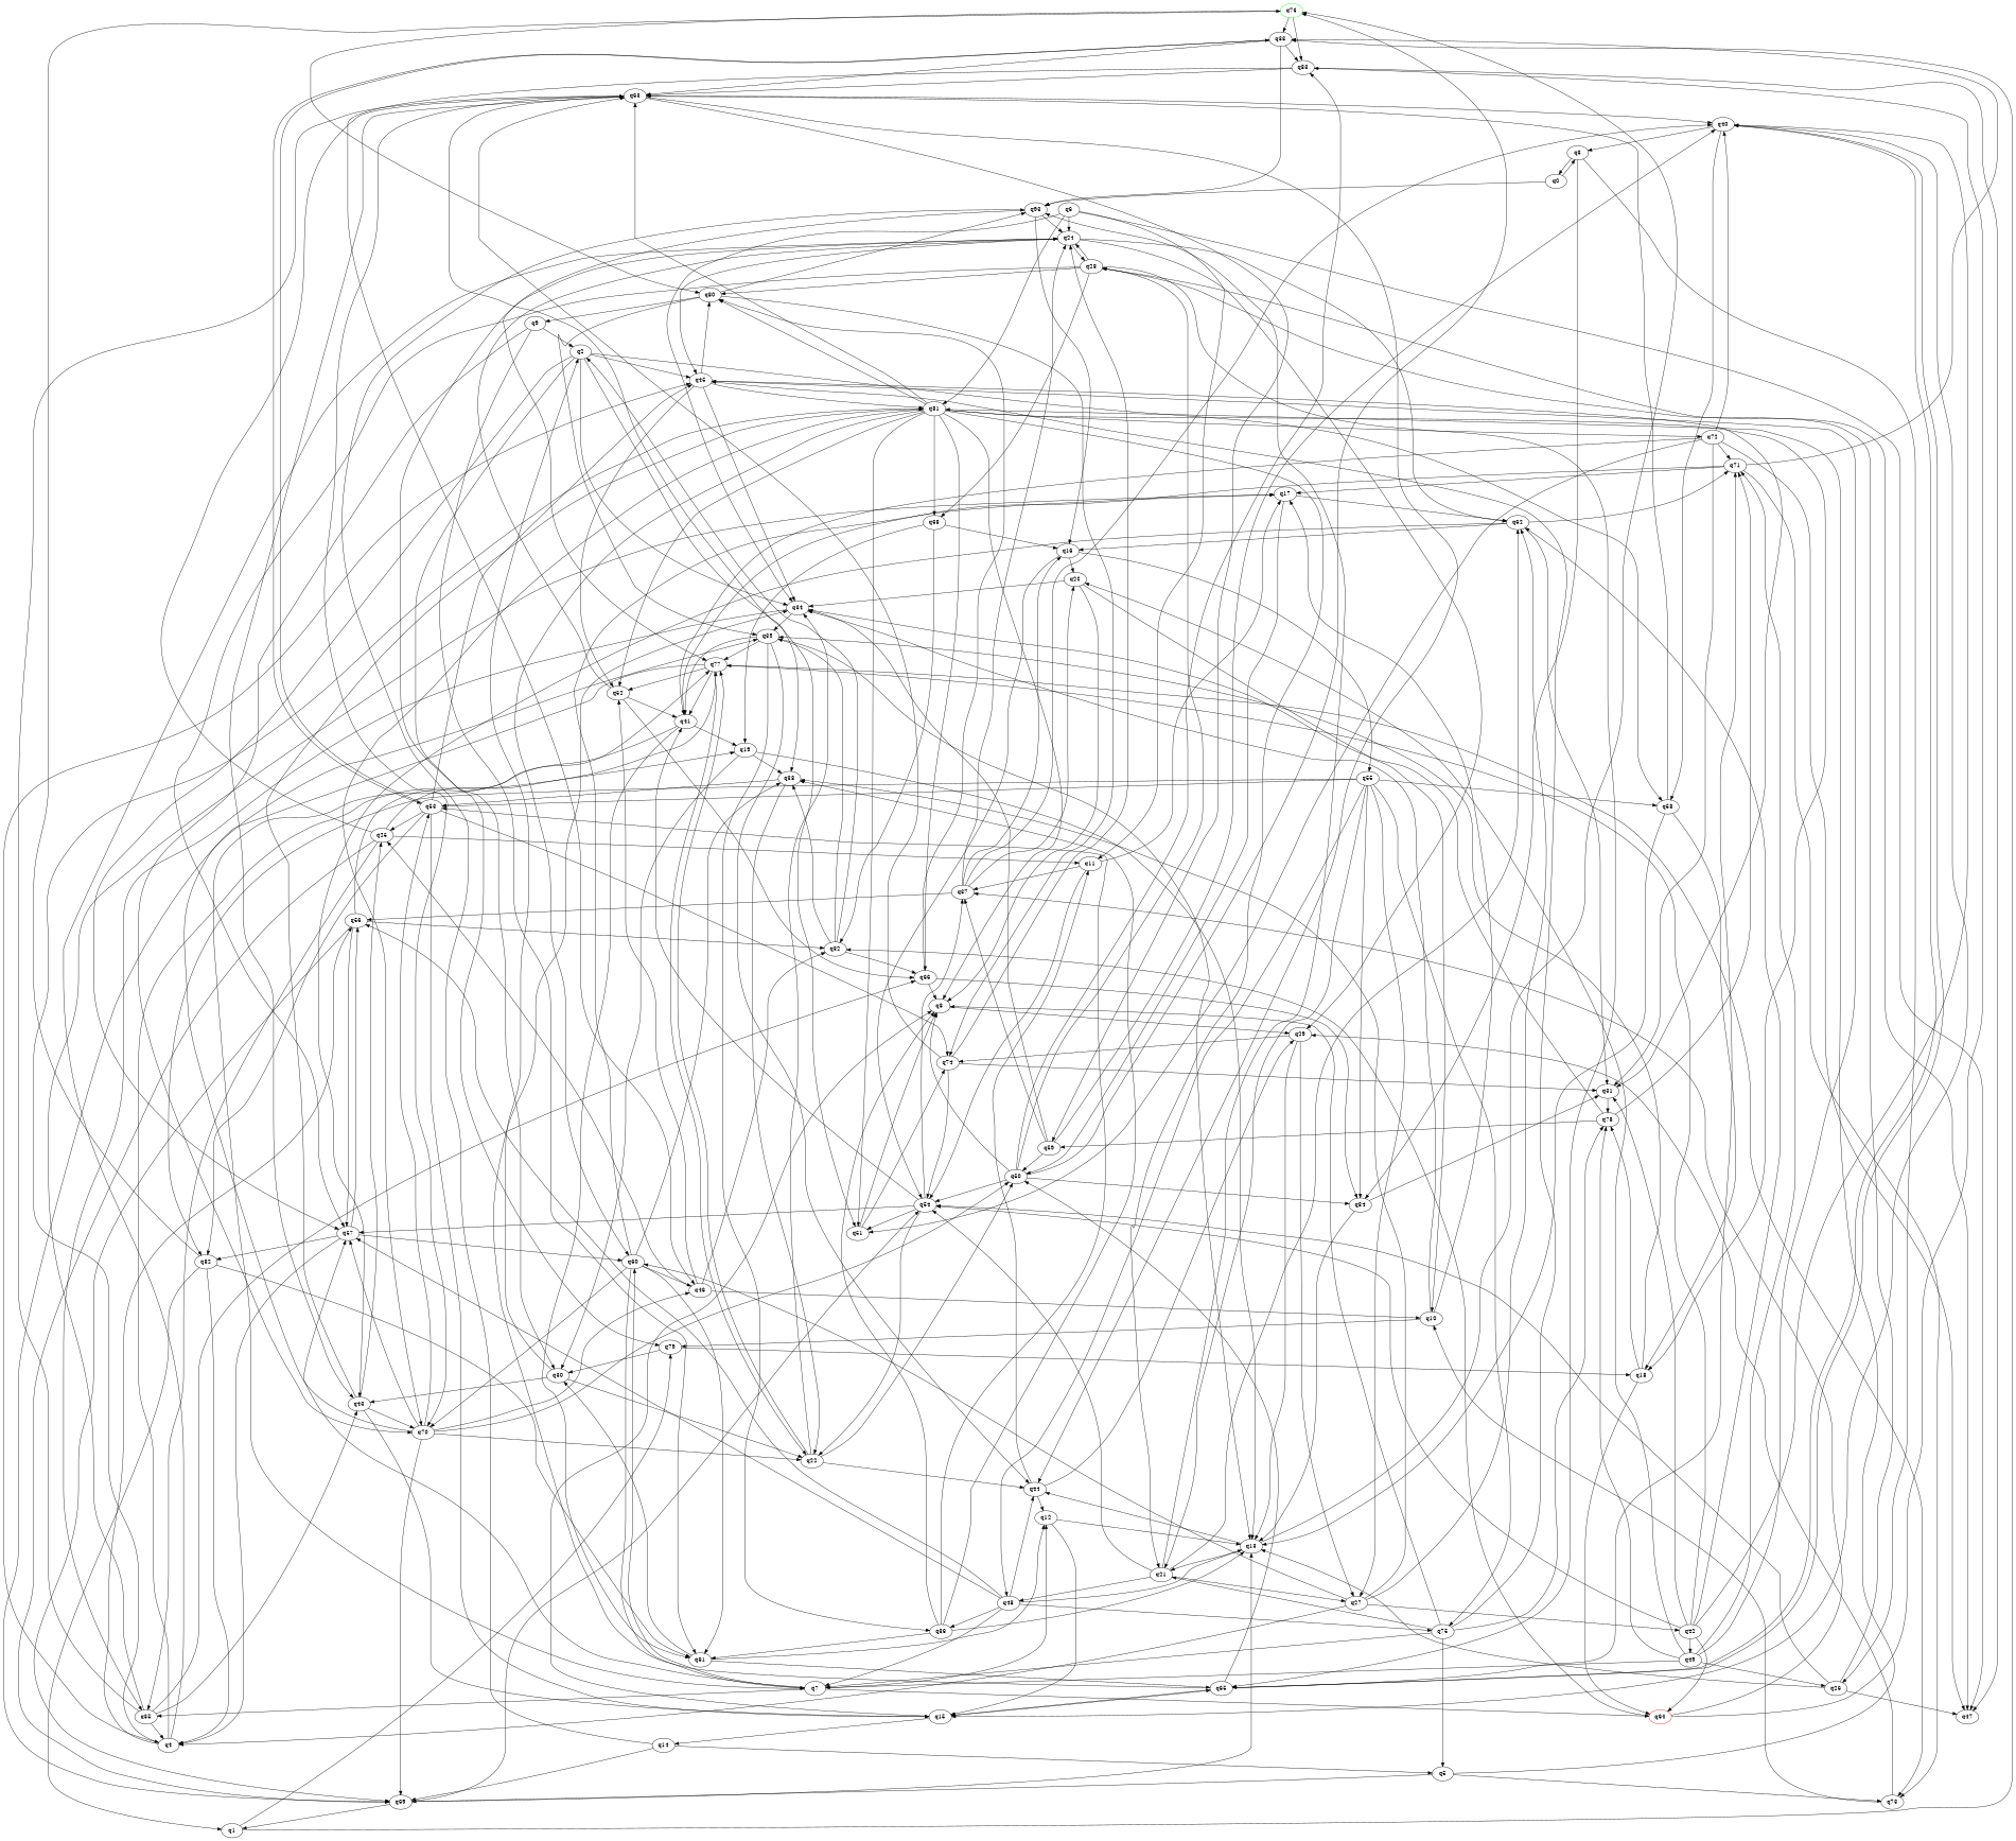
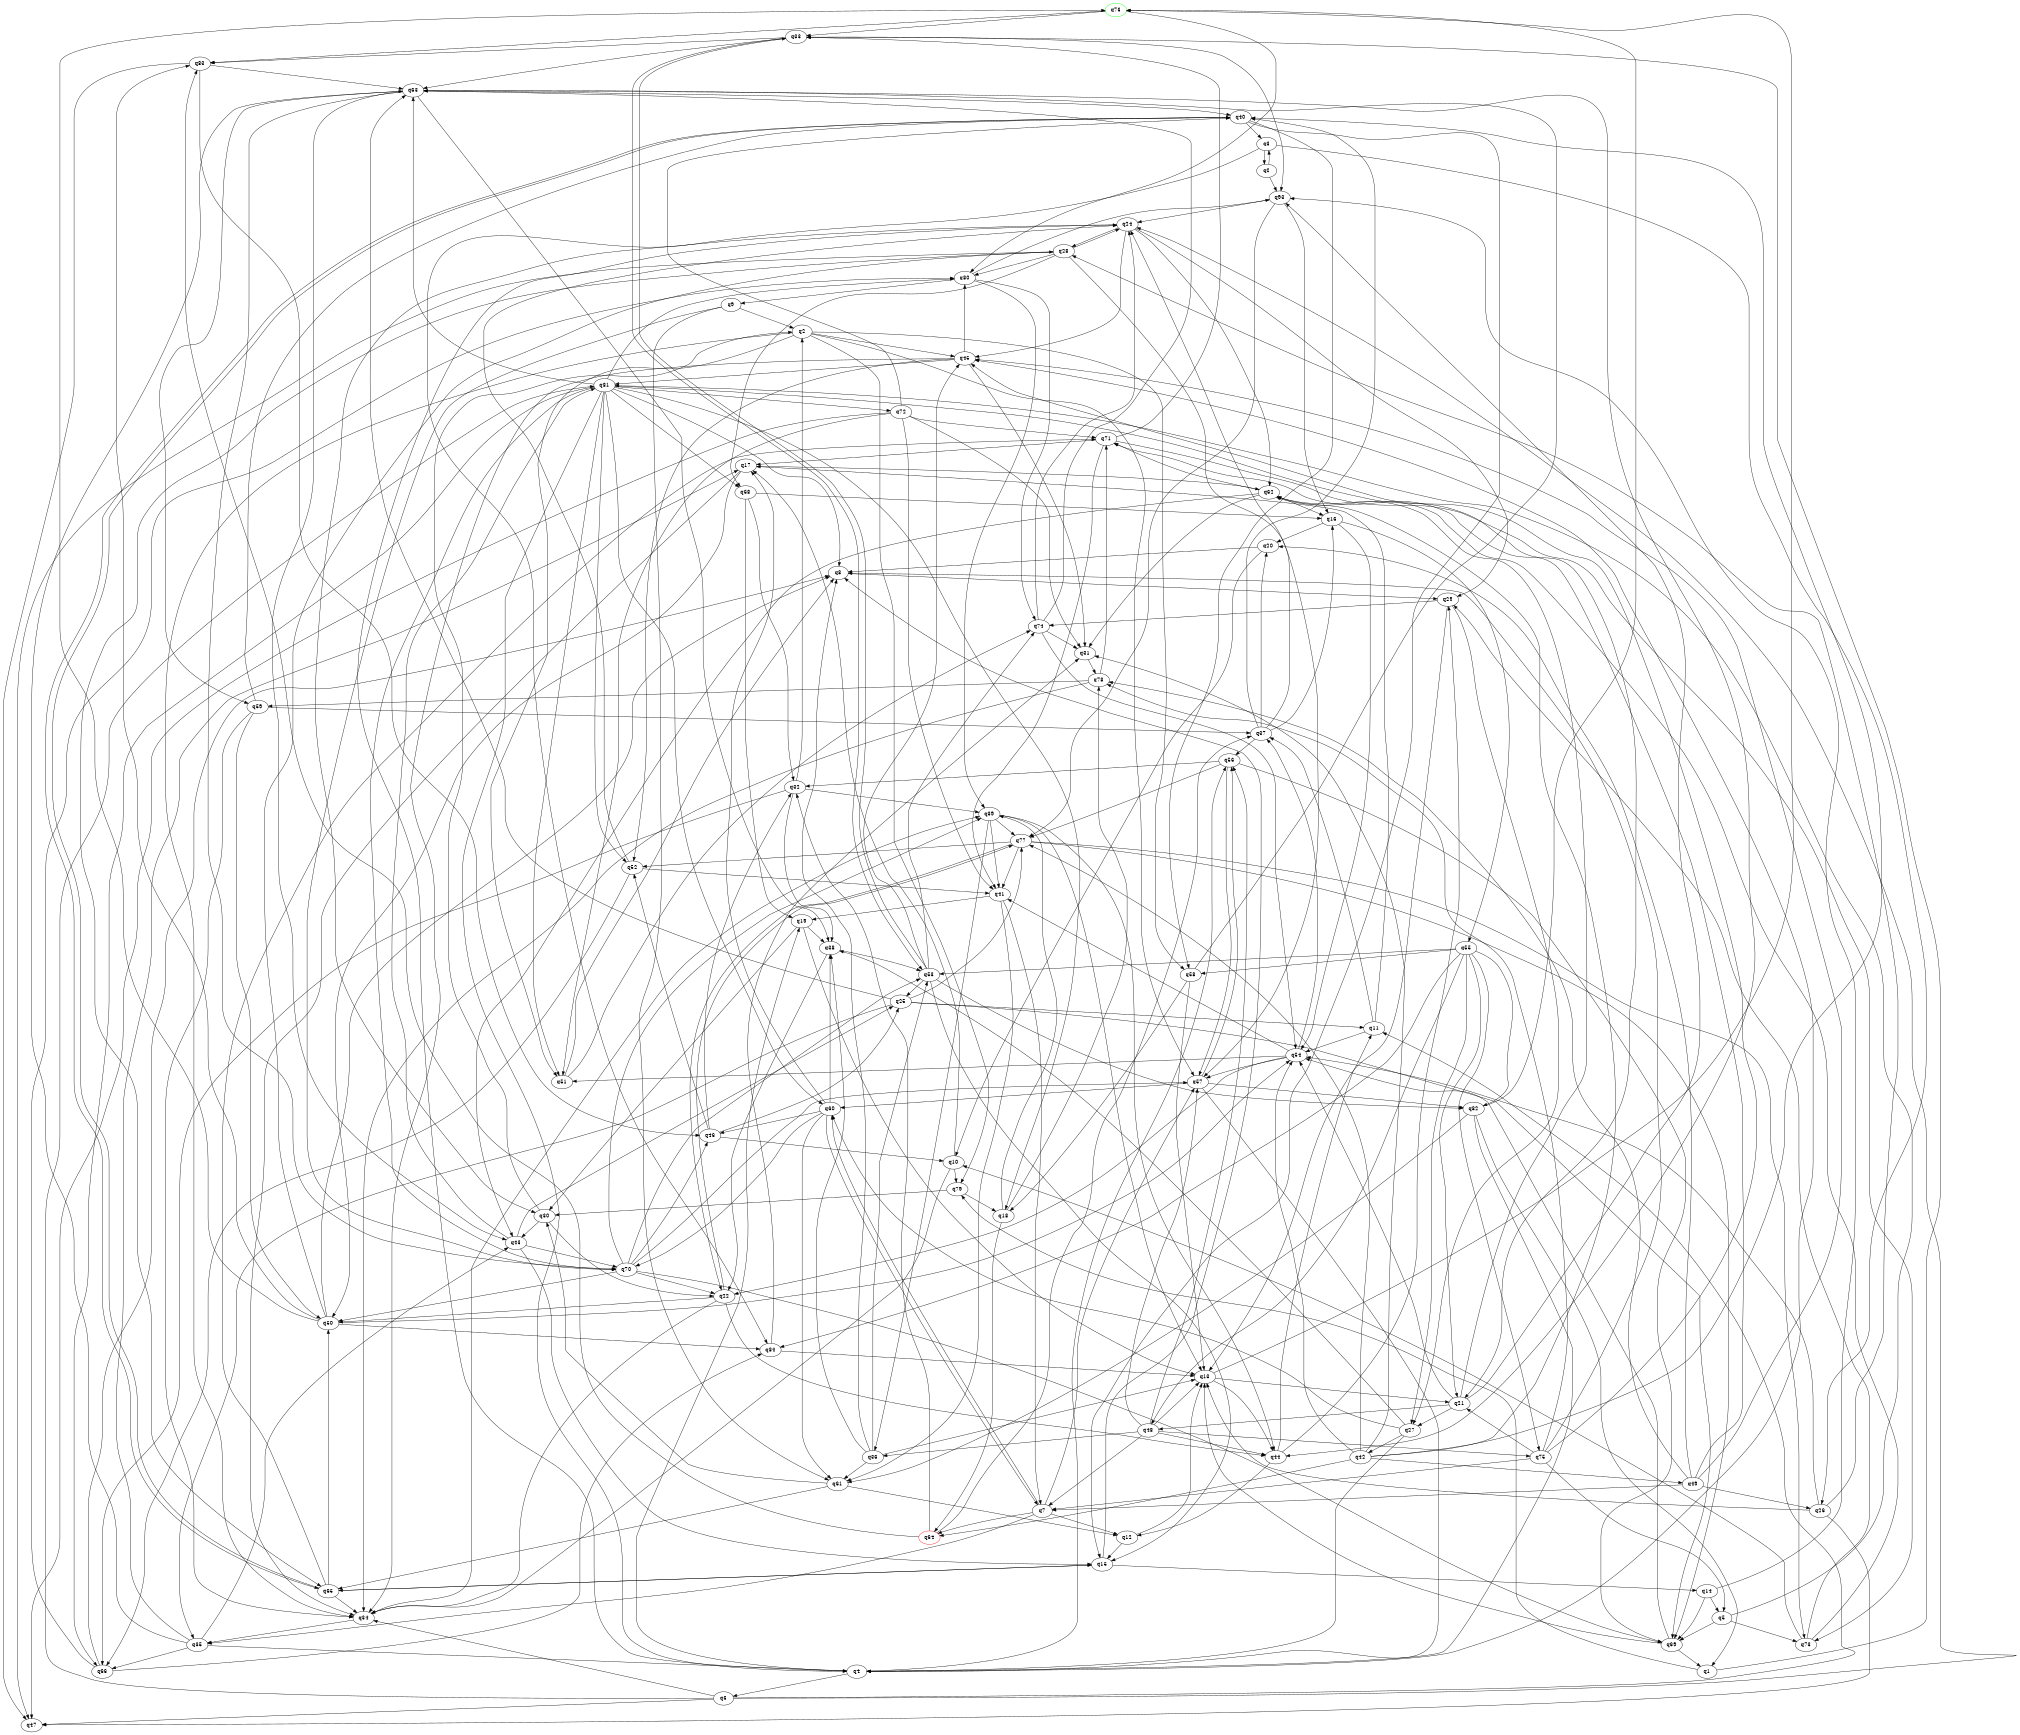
  digraph {
    q76 [color=green initial=1]
    q33
    q80
    q83
    n5 [label=q93]
    q63
    q53
    q39
    q74
    q9
    q47
    q46
    q64 [color=red final=1]
    q37
    q32
    q24
    q16
    q56
    q20
    q40
    q2
    q38
    q66
    q0
    q3
    q26
    q84
    q77
    q13
    q54
    q28
    q31
    q30
    q45
    q29
    q62
    q55
    q52
    q69
    q73
    q22
    q41
    q1
    q79
    q18
    q70
    q43
    q44
    q59
    q82
    q15
    q25
    q78
    q34
    q51
    q57
    q58
    q35
    q81
    q8
    q4
    q60
    q17
    q36
    q21
    q68
    q72
    q6
    q19
    q7
    q61
    q65
    q11
    q27
    q71
    q5
    q10
    q50
    q48
    q12
    q14
    q42
    q75
    q49
    q76 -> q33
    q76 -> q80
    q76 -> q83
    q33 -> q83
    q33 -> n5
    q33 -> q63
    q33 -> q53
    q80 -> n5
    q80 -> q39
    q80 -> q74
    q80 -> q9
    q83 -> q63
    q83 -> q47
    q83 -> q46
    n5 -> q24
    n5 -> q16
    n5 -> q77
    q63 -> q40
    q63 -> q38
    q63 -> q70
    q63 -> q43
    q63 -> q44
    q63 -> q59
    q53 -> q33
    q53 -> q74
    q53 -> q45
    q53 -> q82
    q53 -> q15
    q53 -> q25
    q39 -> q77
    q39 -> q13
    q39 -> q41
    q39 -> q44
    q39 -> q36
    q74 -> q63
    q74 -> q24
    q74 -> q54
    q74 -> q31
    q9 -> q2
    q9 -> q70
    q9 -> q61
    q46 -> q32
    q46 -> q52
    q46 -> q25
    q46 -> q10
    q64 -> q83
    q64 -> q37
    q64 -> q32
    q37 -> q24
    q37 -> q16
    q37 -> q56
    q37 -> q20
    q37 -> q40
    q32 -> q39
    q32 -> q2
    q32 -> q38
    q32 -> q66
    q24 -> q28
    q24 -> q30
    q24 -> q45
    q24 -> q29
    q24 -> q62
    q16 -> q20
    q16 -> q54
    q16 -> q55
    q56 -> q32
    q56 -> q77
    q56 -> q69
    q56 -> q57
-   q20 -> q34
+   q17 -> q34
    q20 -> q8
    q20 -> q10
    q40 -> q3
    q40 -> q15
    q40 -> q58
    q40 -> q65
    q2 -> q45
    q2 -> q79
    q2 -> q34
    q2 -> q51
    q2 -> q57
    q2 -> q58
    q38 -> q53
    q38 -> q22
    q66 -> q80
    q66 -> q84
    q66 -> q8
    q0 -> n5
    q0 -> q3
    q3 -> q0
    q3 -> q26
    q3 -> q84
    q26 -> q47
    q26 -> q13
    q26 -> q54
    q26 -> q28
    q84 -> q13
    q84 -> q31
    q77 -> q52
    q77 -> q69
    q77 -> q73
    q77 -> q22
    q77 -> q41
    q13 -> q76
    q13 -> q44
    q13 -> q21
    q54 -> q37
    q54 -> q22
    q54 -> q41
    q54 -> q51
    q54 -> q57
    q28 -> q80
    q28 -> q47
    q28 -> q24
    q28 -> q57
    q28 -> q68
    q28 -> q65
    q31 -> q78
    q30 -> q2
    q30 -> q22
    q30 -> q43
    q45 -> q80
    q45 -> q31
    q45 -> q52
    q45 -> q34
    q45 -> q81
    q29 -> q74
    q29 -> q13
    q29 -> q27
    q62 -> q16
    q62 -> q31
    q62 -> q43
    q62 -> q71
    q55 -> q53
    q55 -> q84
    q55 -> q82
    q55 -> q58
    q55 -> q21
    q55 -> q27
    q55 -> q48
    q55 -> q75
    q52 -> q24
    q52 -> q66
    q52 -> q41
    q69 -> q13
    q69 -> q54
    q69 -> q1
    q73 -> q29
-   q27 -> q62
+   q73 -> q62
    q73 -> q10
    q22 -> q77
    q22 -> q44
    q22 -> q34
    q22 -> q50
    q41 -> q19
    q41 -> q7
    q41 -> q61
    q1 -> q33
    q1 -> q79
    q79 -> q30
    q79 -> q18
    q18 -> q39
    q18 -> q64
    q18 -> q78
    q70 -> q53
    q70 -> q39
    q70 -> q46
    q70 -> q69
    q70 -> q22
    q70 -> q57
    q70 -> q50
    q43 -> q70
    q43 -> q15
    q43 -> q25
    q43 -> q81
    q44 -> q29
    q44 -> q11
    q44 -> q12
    q59 -> q37
    q59 -> q40
    q59 -> q34
    q59 -> q50
    q82 -> q76
    q82 -> q1
    q82 -> q4
    q82 -> q61
    q15 -> q8
    q15 -> q65
    q15 -> q14
    q25 -> q63
    q25 -> q77
    q25 -> q69
    q25 -> q35
    q25 -> q11
    q78 -> q59
    q78 -> q34
    q78 -> q71
    q34 -> q39
    q34 -> q35
    q51 -> q74
    q51 -> q8
    q57 -> q56
    q57 -> q82
    q57 -> q4
    q57 -> q60
    q58 -> q63
    q58 -> q13
    q58 -> q18
    q35 -> q63
    q35 -> q66
    q35 -> q43
    q35 -> q4
    q35 -> q17
    q81 -> q80
    q81 -> q63
    q81 -> q66
    q81 -> q52
    q81 -> q18
    q81 -> q70
    q81 -> q51
    q81 -> q8
    q81 -> q4
    q81 -> q60
    q81 -> q21
    q81 -> q68
    q81 -> q72
    q8 -> q29
    q4 -> q24
    q4 -> q56
    q4 -> q45
+   q4 -> q6
    q4 -> q19
    q60 -> q46
    q60 -> q38
    q60 -> q70
    q60 -> q17
    q60 -> q7
    q60 -> q61
    q17 -> q62
    q17 -> q50
    q36 -> q53
    q36 -> q38
    q36 -> q13
    q36 -> q8
    q36 -> q61
    q21 -> n5
    q21 -> q54
    q21 -> q62
    q21 -> q27
    q21 -> q48
    q68 -> q32
    q68 -> q16
    q68 -> q19
    q72 -> q47
    q72 -> q40
    q72 -> q31
    q72 -> q41
    q72 -> q51
    q72 -> q71
    q6 -> q47
    q6 -> q24
    q6 -> q34
    q6 -> q81
    q6 -> q11
    q19 -> q38
    q19 -> q13
    q19 -> q30
    q7 -> q64
    q7 -> q57
    q7 -> q35
    q7 -> q60
    q7 -> q12
    q61 -> q30
    q61 -> q65
    q61 -> q12
    q65 -> q40
    q65 -> q15
    q65 -> q34
    q65 -> q71
    q65 -> q50
    q11 -> q37
    q11 -> q54
    q11 -> q17
    q27 -> q38
    q27 -> q4
    q27 -> q60
    q27 -> q42
    q71 -> q33
    q71 -> q73
    q71 -> q41
    q71 -> q17
    q5 -> q69
    q5 -> q73
    q5 -> q81
    q10 -> q79
    q10 -> q34
    q10 -> q17
    q50 -> q76
    q50 -> q83
    q50 -> q84
    q50 -> q54
    q50 -> q28
    q50 -> q8
    q48 -> q56
    q48 -> q13
    q48 -> q44
    q48 -> q57
    q48 -> q36
    q48 -> q7
    q48 -> q75
    q12 -> q13
    q12 -> q15
    q14 -> n5
    q14 -> q69
    q14 -> q5
    q42 -> q64
    q42 -> q40
    q42 -> q77
    q42 -> q54
    q42 -> q31
    q42 -> q62
    q42 -> q49
    q75 -> q45
    q75 -> q78
    q75 -> q8
    q75 -> q21
    q75 -> q7
    q75 -> q5
    q49 -> q20
    q49 -> q26
    q49 -> q45
    q49 -> q78
    q49 -> q7
    q49 -> q71
  }
